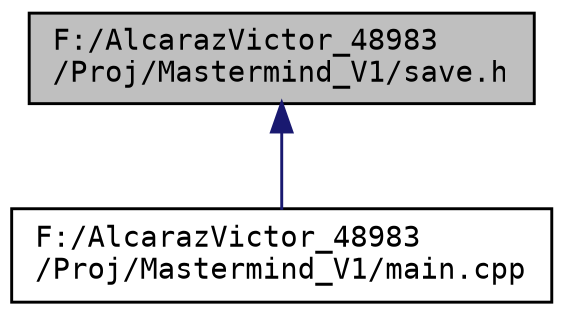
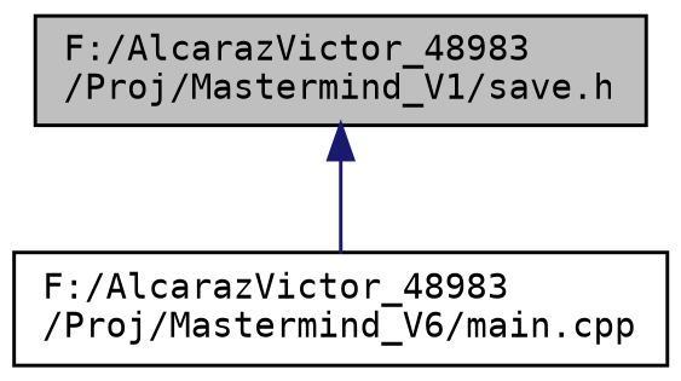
  digraph {
    fontname="DejaVu Sans Mono"
    node [color=black fontname="DejaVu Sans Mono" fontsize=10 shape=record style=filled]
    n1 [fillcolor=grey75 fontcolor=black height=0.2 label="F:/AlcarazVictor_48983\l/Proj/Mastermind_V1/save.h" width=0.4]
-   n2 [fillcolor=white height=0.2 label="F:/AlcarazVictor_48983\l/Proj/Mastermind_V1/main.cpp" width=0.4]
+   n2 [fillcolor=white height=0.2 label="F:/AlcarazVictor_48983\l/Proj/Mastermind_V6/main.cpp" width=0.4]
    n1 -> n2 [color=midnightblue dir=back fontname="DejaVu Sans Mono" fontsize=10 labelfontname=Helvetica labelfontsize=10 style=solid]
  }
